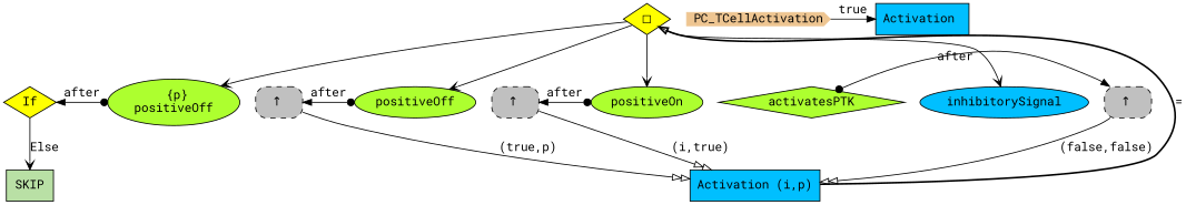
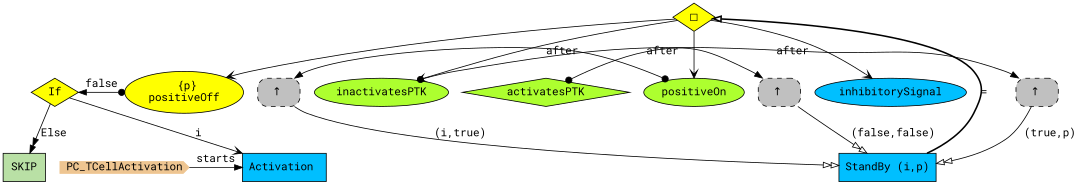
  digraph {
    fontname="Roboto Mono"
    node [fillcolor=greenyellow fontname="Roboto Mono" shape=ellipse style=filled]
    edge [fontname="Roboto Mono" arrowhead=open]
-   n1 [label=" {p}\npositiveOff"]
+   n1 [fillcolor=yellow label=" {p}\npositiveOff"]
    n2 [fillcolor=yellow label=If shape=diamond]
    n3 [label=activatesPTK shape=diamond]
    n4 [fillcolor=gray label="↑ " shape=rectangle style="rounded,filled,dashed"]
    n5 [fillcolor=gray label="↑ " shape=rectangle style="rounded,filled,dashed"]
-   n6 [label=positiveOff]
+   n6 [label=inactivatesPTK]
    n7 [fillcolor=gray label="↑ " shape=rectangle style="rounded,filled,dashed"]
    n8 [label=positiveOn]
    n9 [color=burlywood2 height=.2 label=PC_TCellActivation shape=cds width=.2 fillcolor=""]
    n10 [fillcolor=deepskyblue label="Activation " shape=box]
    n11 [fillcolor="#B9E0A5" label=SKIP shape=box]
-   n12 [fillcolor=deepskyblue label="Activation (i,p)" shape=box]
+   n12 [fillcolor=deepskyblue label="StandBy (i,p)" shape=box]
    n13 [fillcolor=yellow label="◻︎" shape=diamond]
    n14 [fillcolor=deepskyblue label=inhibitorySignal]
    subgraph sub_1 {
      rank=same
      n1
      n2
    }
    subgraph sub_2 {
      rank=same
      n3
      n4
    }
    subgraph sub_3 {
      rank=same
      n5
      n6
    }
    subgraph sub_4 {
      rank=same
      n7
      n8
    }
    subgraph sub_5 {
      rank=same
      n9
      n10
    }
-   n1 -> n2 [arrowtail=dot dir=both label=after arrowhead=""]
-   n2 -> n11 [label=Else]
+   n1 -> n2 [arrowtail=dot dir=both label=false arrowhead=""]
+   n2 -> n10 [label=i]
+   n2 -> n11 [arrowhead=normalnormal label=Else]
    n3 -> n4 [arrowtail=dot dir=both label=after arrowhead=""]
    n4 -> n12 [arrowhead=normalnormal fillcolor=white label=" (false,false)"]
    n5 -> n12 [arrowhead=normalnormal fillcolor=white label=" (true,p)"]
    n6 -> n5 [arrowtail=dot dir=both label=after arrowhead=""]
    n7 -> n12 [arrowhead=normalnormal fillcolor=white label=" (i,true)"]
    n8 -> n7 [arrowtail=dot dir=both label=after arrowhead=""]
-   n9 -> n10 [label=true arrowhead=""]
+   n9 -> n10 [label=starts arrowhead=""]
    n12 -> n13 [arrowhead=onormal label="=" penwidth=2]
    n13 -> n1
    n13 -> n6
    n13 -> n8
    n13 -> n14
  }
